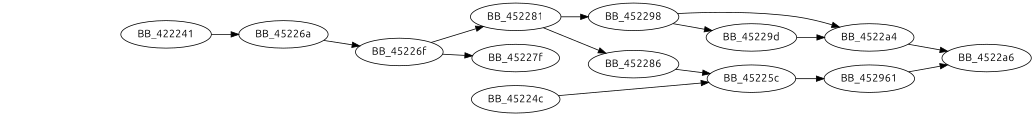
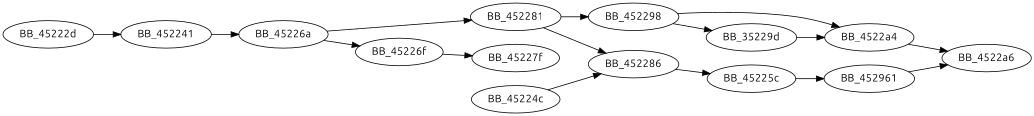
  digraph {
    fontname=Ubuntu
    rankdir=LR
    node [fontname=Ubuntu]
    edge [fontname=Ubuntu]
-   BB_452241 [label=BB_422241]
+   BB_45222d
+   BB_452241
    BB_45226a
    BB_45224c
    BB_45225c
    BB_45226f
    BB_452281
    n8 [label=BB_452961]
    BB_45227f
    BB_452286
    BB_452298
    BB_4522a6
-   BB_45229d
+   BB_45229d [label=BB_35229d]
    BB_4522a4
+   BB_45222d -> BB_452241
    BB_452241 -> BB_45226a
    BB_45226a -> BB_45226f
-   BB_45226f -> BB_452281
-   BB_45224c -> BB_45225c
+   BB_45226a -> BB_452281
+   BB_45224c -> BB_452286
    BB_45225c -> n8
    BB_45226f -> BB_45227f
    BB_452281 -> BB_452286
    BB_452281 -> BB_452298
    n8 -> BB_4522a6
    BB_452286 -> BB_45225c
    BB_452298 -> BB_45229d
    BB_452298 -> BB_4522a4
    BB_45229d -> BB_4522a4
    BB_4522a4 -> BB_4522a6
  }
